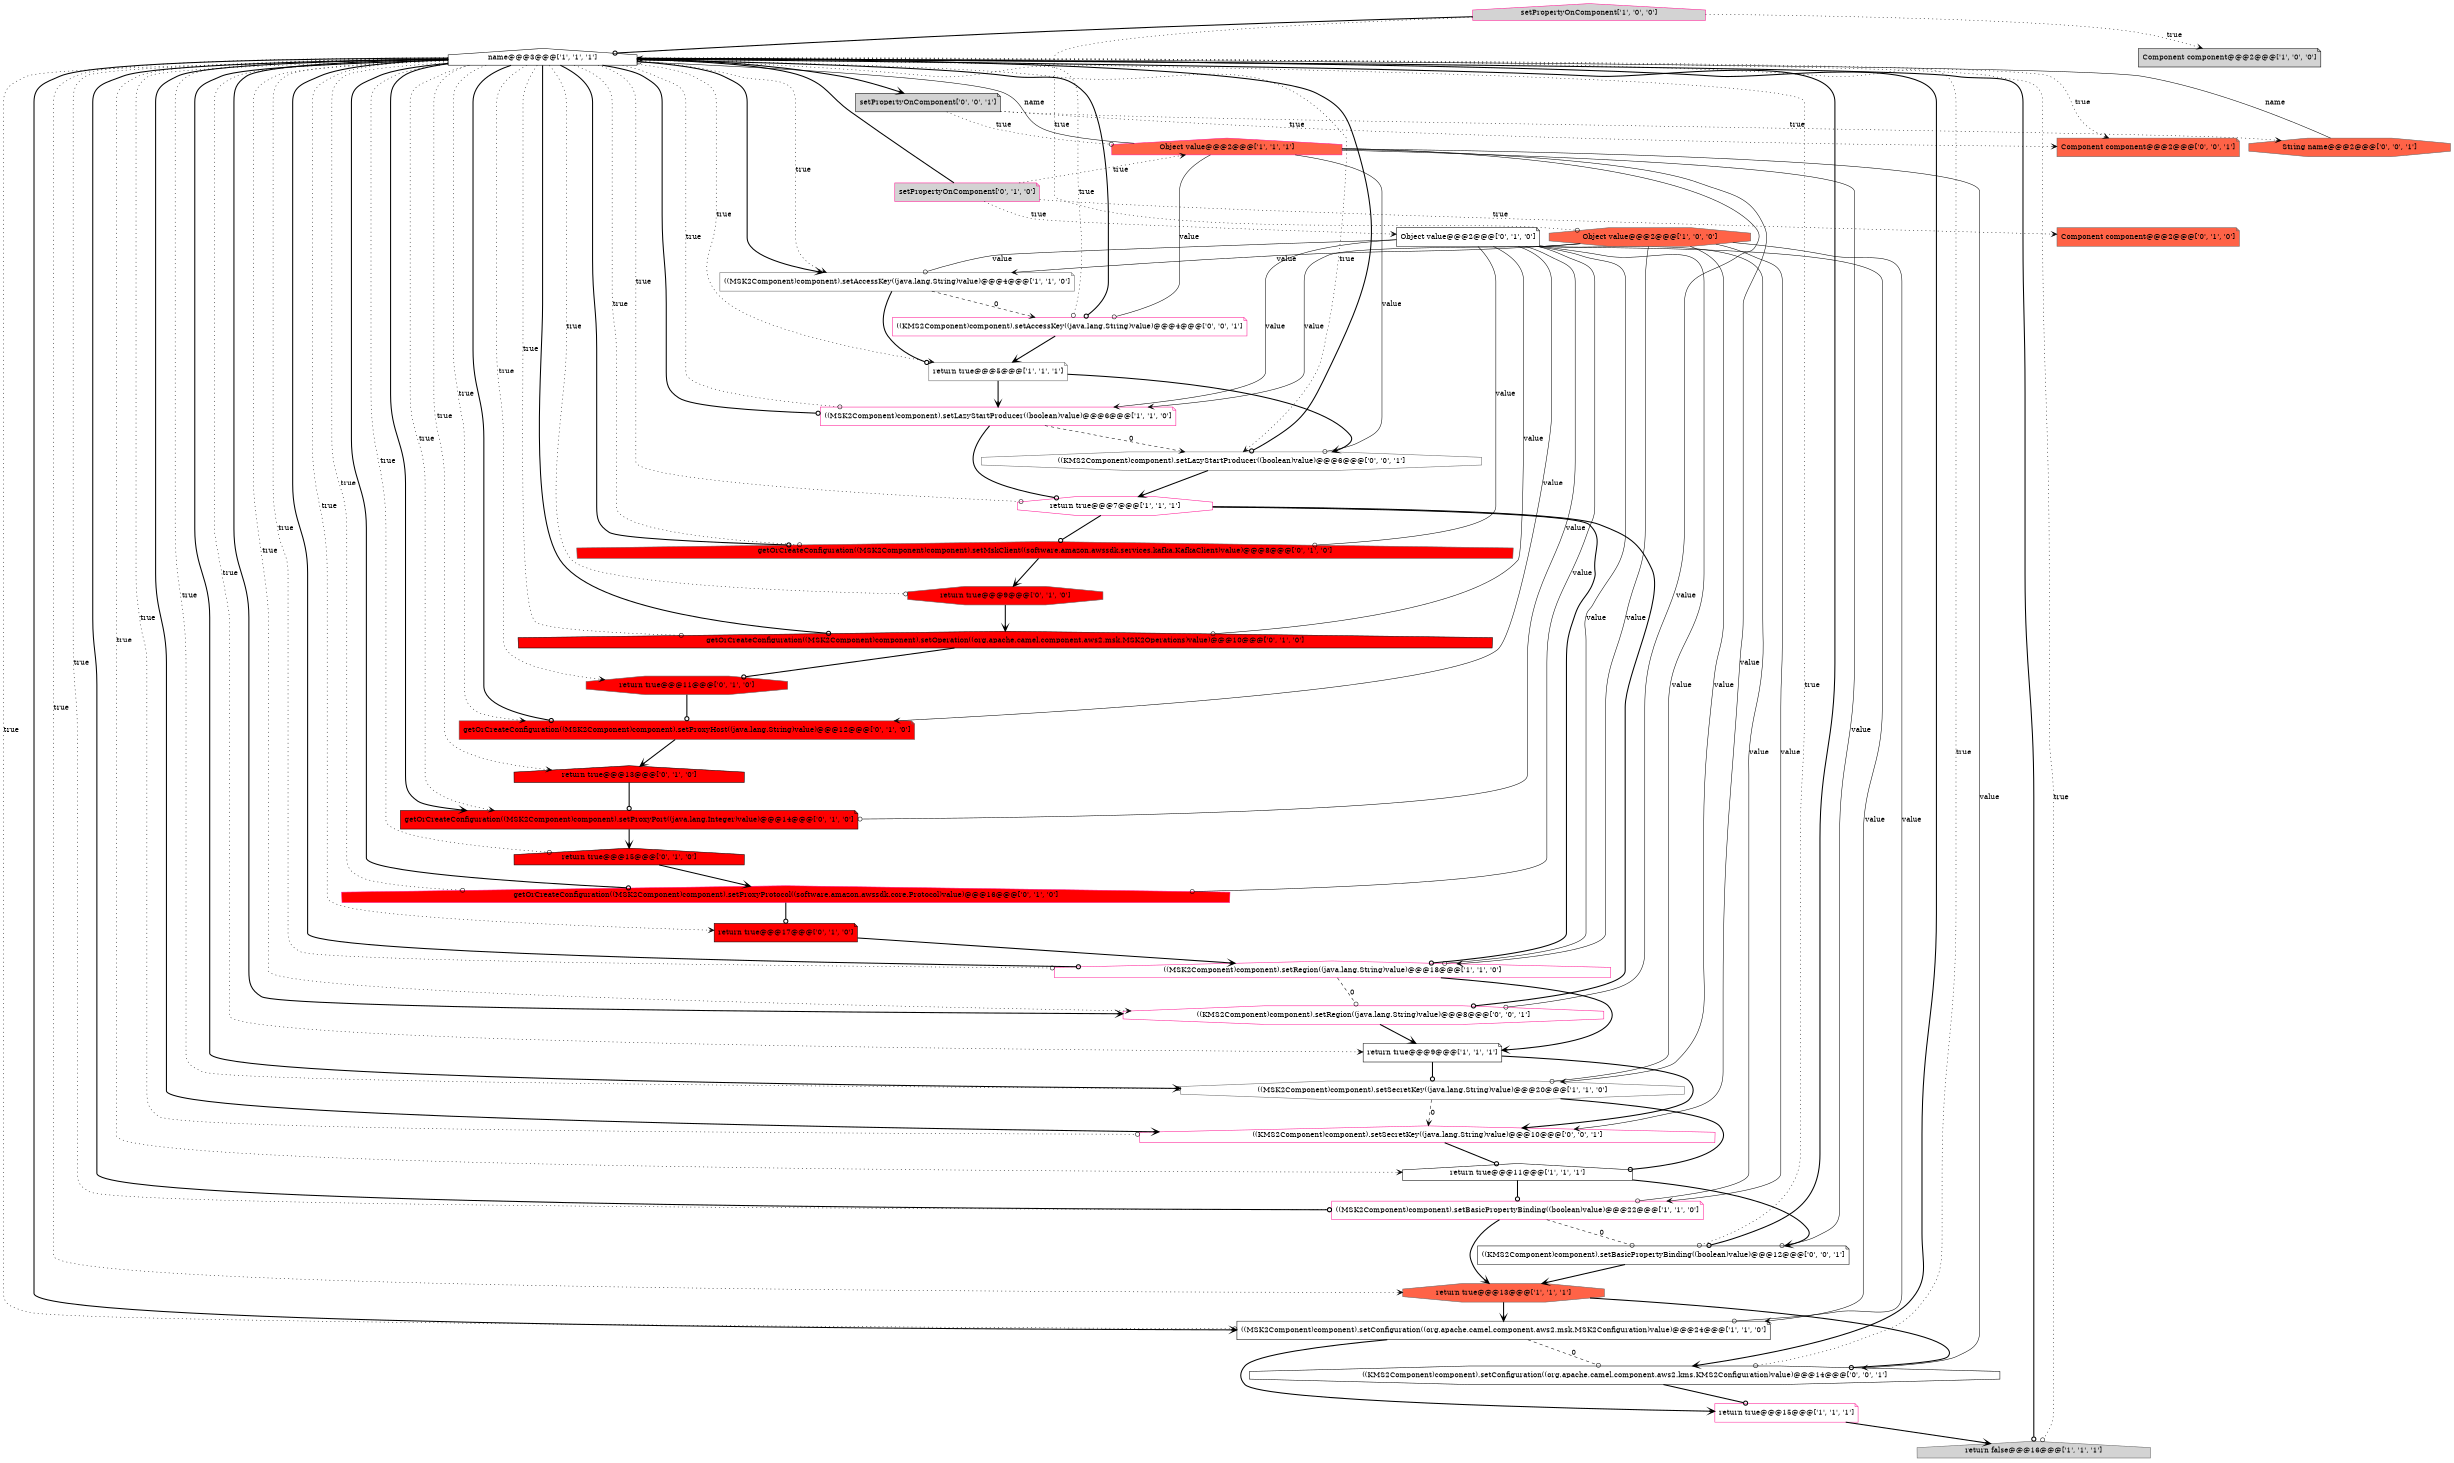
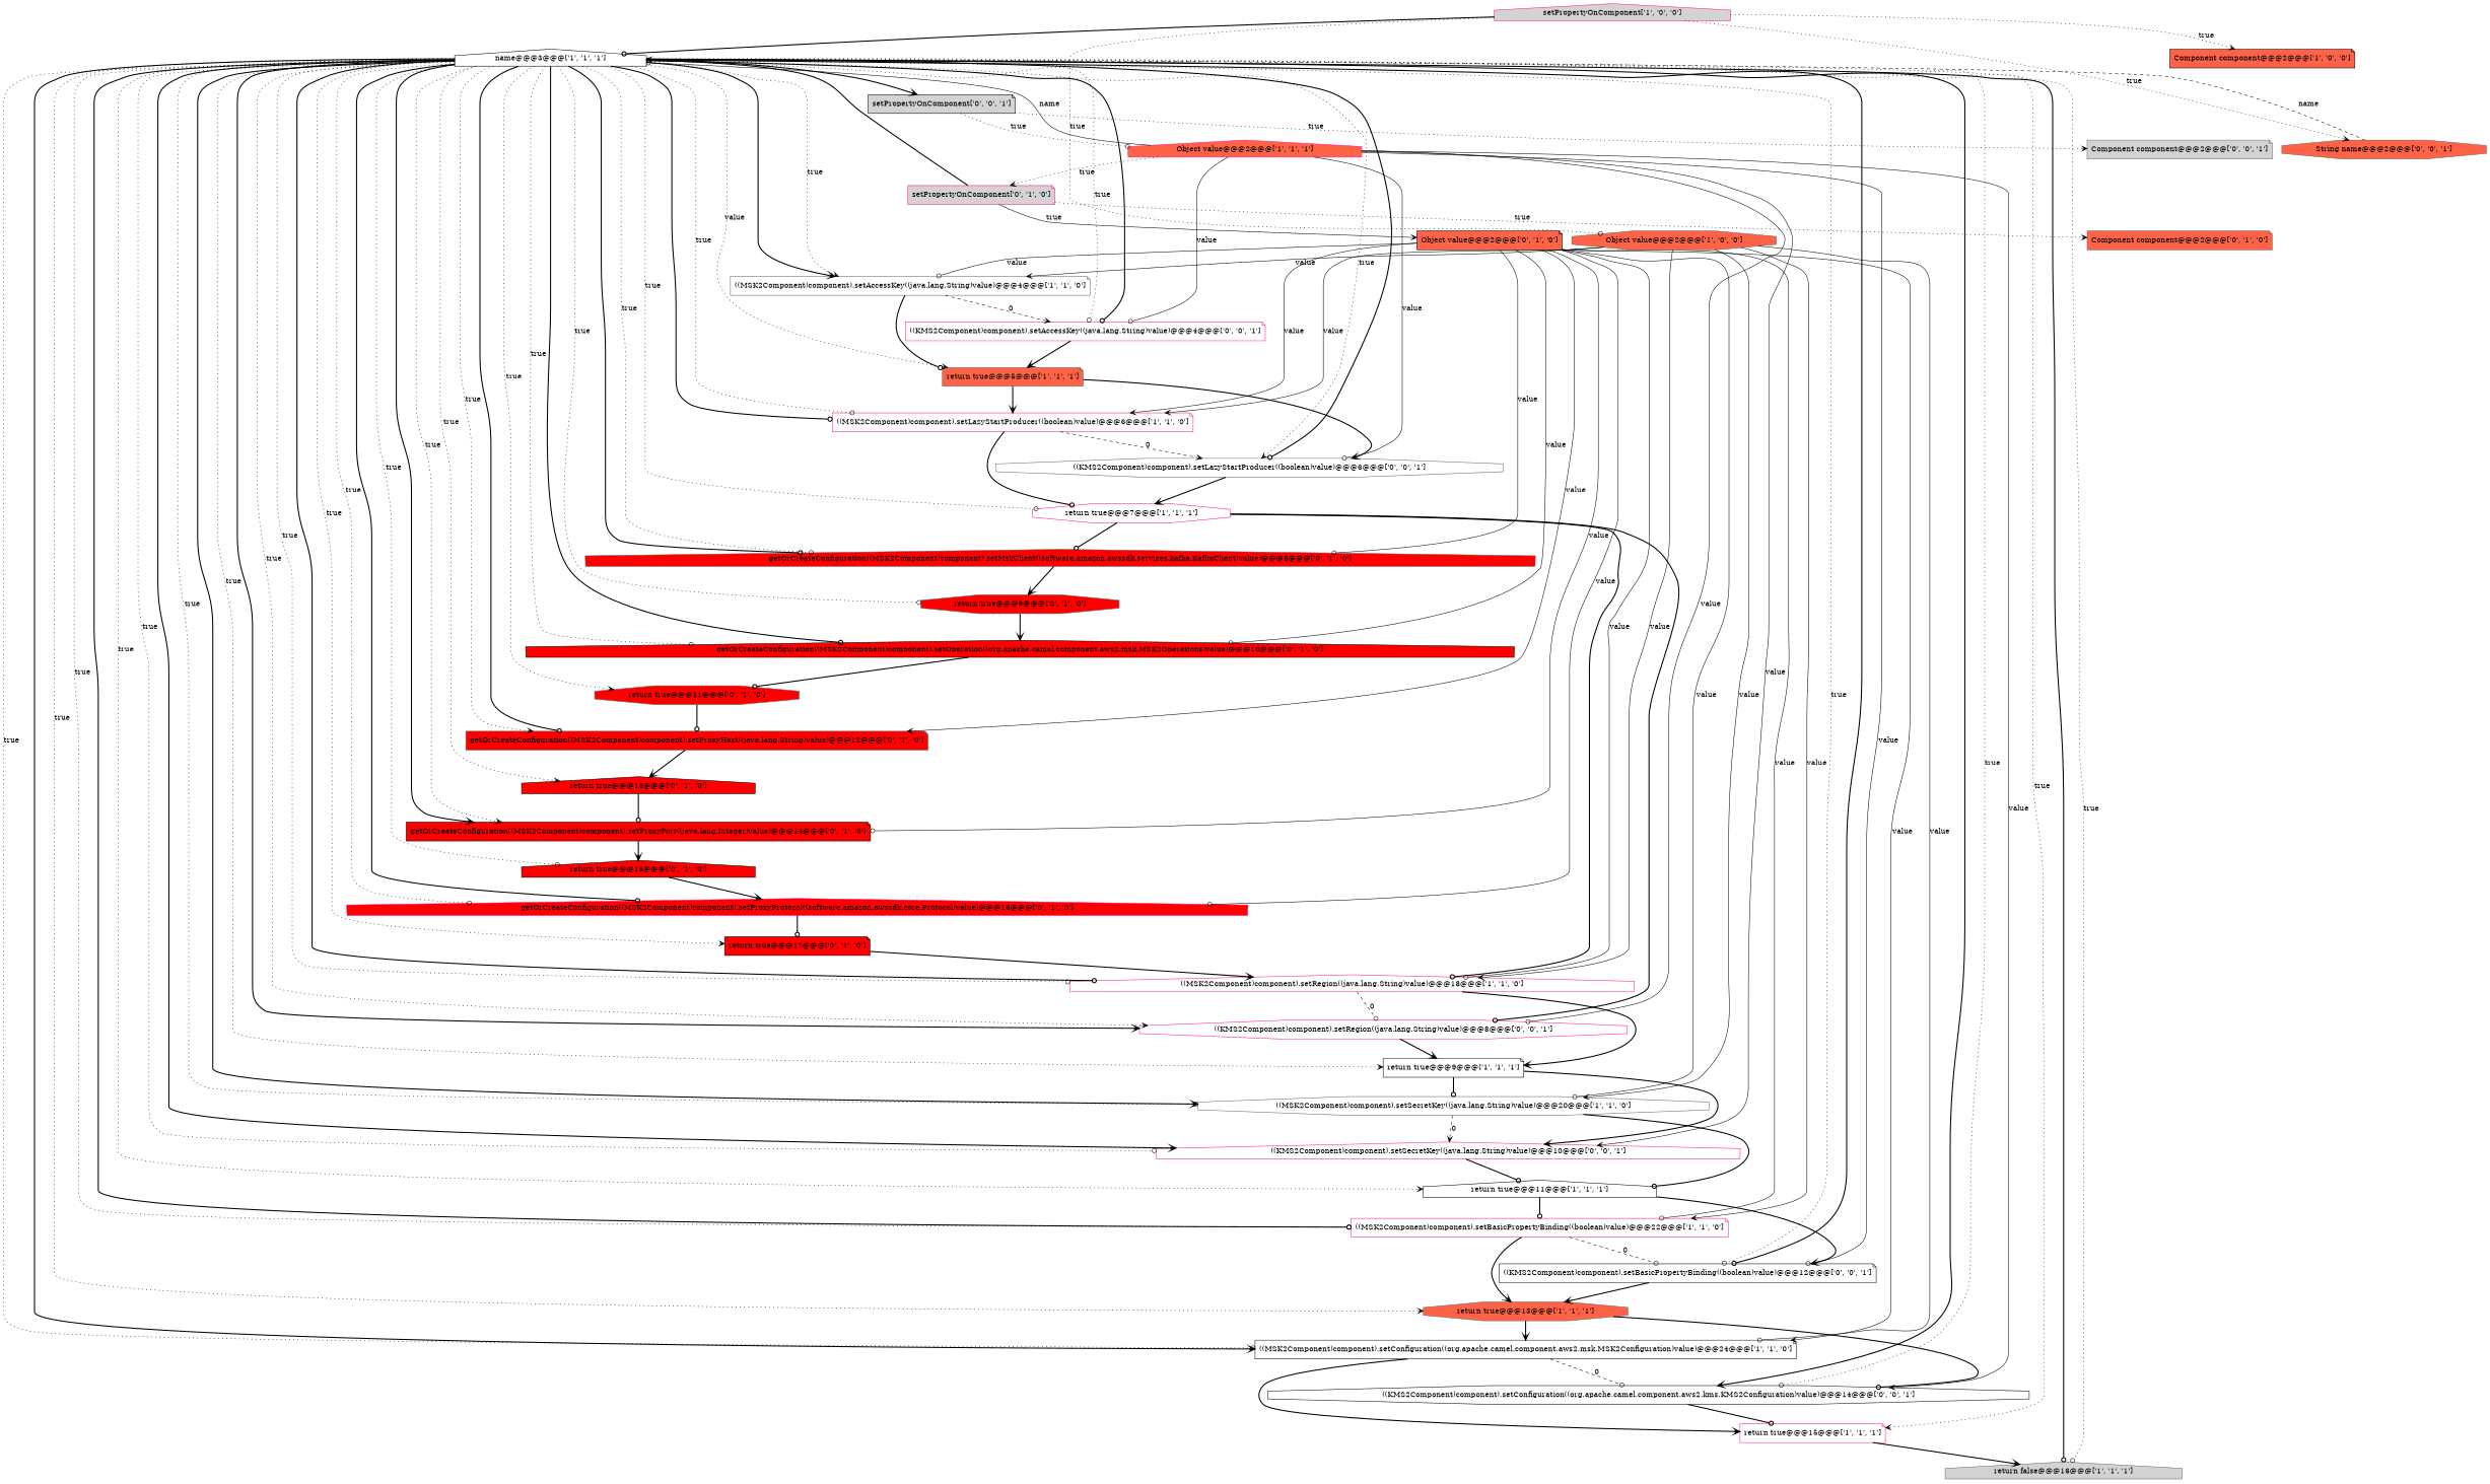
  digraph {
    node [color=black fillcolor=white shape=note style=filled]
    edge [arrowhead=odot style=bold]
    n1 [label="((MSK2Component)component).setConfiguration((org.apache.camel.component.aws2.msk.MSK2Configuration)value)@@@24@@@['1', '1', '0']"]
    n2 [color=deeppink label="return true@@@15@@@['1', '1', '1']"]
    n3 [label="((KMS2Component)component).setConfiguration((org.apache.camel.component.aws2.kms.KMS2Configuration)value)@@@14@@@['0', '0', '1']" shape=octagon]
    n4 [color=gray40 fillcolor=lightgray label="return false@@@16@@@['1', '1', '1']" shape=house]
    n5 [label="name@@@3@@@['1', '1', '1']" shape=house]
    n6 [color=gray40 fillcolor=red label="return true@@@11@@@['0', '1', '0']" shape=octagon]
    n7 [color=gray40 fillcolor=red label="getOrCreateConfiguration((MSK2Component)component).setMskClient((software.amazon.awssdk.services.kafka.KafkaClient)value)@@@8@@@['0', '1', '0']" shape=house]
    n8 [color=deeppink label="((MSK2Component)component).setBasicPropertyBinding((boolean)value)@@@22@@@['1', '1', '0']"]
    n9 [color=deeppink label="((KMS2Component)component).setRegion((java.lang.String)value)@@@8@@@['0', '0', '1']" shape=octagon]
    n10 [color=deeppink label="((MSK2Component)component).setLazyStartProducer((boolean)value)@@@6@@@['1', '1', '0']"]
    n11 [fillcolor=red label="return true@@@15@@@['0', '1', '0']" shape=house]
    n12 [color=deeppink label="((KMS2Component)component).setSecretKey((java.lang.String)value)@@@10@@@['0', '0', '1']" shape=house]
    n13 [label="((KMS2Component)component).setBasicPropertyBinding((boolean)value)@@@12@@@['0', '0', '1']"]
    n14 [color=gray40 fillcolor=red label="getOrCreateConfiguration((MSK2Component)component).setProxyHost((java.lang.String)value)@@@12@@@['0', '1', '0']"]
    n15 [color=gray40 fillcolor=tomato label="return true@@@13@@@['1', '1', '1']" shape=octagon]
    n16 [fillcolor=red label="return true@@@13@@@['0', '1', '0']" shape=house]
    n17 [color=gray40 label="((MSK2Component)component).setAccessKey((java.lang.String)value)@@@4@@@['1', '1', '0']"]
    n18 [color=deeppink fillcolor=red label="getOrCreateConfiguration((MSK2Component)component).setProxyProtocol((software.amazon.awssdk.core.Protocol)value)@@@16@@@['0', '1', '0']" shape=house]
    n19 [color=gray40 label="((MSK2Component)component).setSecretKey((java.lang.String)value)@@@20@@@['1', '1', '0']" shape=octagon]
    n20 [fillcolor=red label="return true@@@17@@@['0', '1', '0']"]
    n21 [fillcolor=red label="getOrCreateConfiguration((MSK2Component)component).setProxyPort((java.lang.Integer)value)@@@14@@@['0', '1', '0']"]
-   n22 [color=gray40 label="return true@@@5@@@['1', '1', '1']"]
+   n22 [color=gray40 fillcolor=tomato label="return true@@@5@@@['1', '1', '1']"]
    n23 [color=deeppink label="((MSK2Component)component).setRegion((java.lang.String)value)@@@18@@@['1', '1', '0']" shape=house]
    n24 [fillcolor=red label="getOrCreateConfiguration((MSK2Component)component).setOperation((org.apache.camel.component.aws2.msk.MSK2Operations)value)@@@10@@@['0', '1', '0']" shape=house]
    n25 [label="return true@@@11@@@['1', '1', '1']" shape=house]
    n26 [label="return true@@@9@@@['1', '1', '1']"]
    n27 [color=deeppink label="((KMS2Component)component).setAccessKey((java.lang.String)value)@@@4@@@['0', '0', '1']"]
    n28 [color=gray40 fillcolor=red label="return true@@@9@@@['0', '1', '0']" shape=octagon]
    n29 [color=gray40 label="((KMS2Component)component).setLazyStartProducer((boolean)value)@@@6@@@['0', '0', '1']" shape=octagon]
    n30 [color=deeppink label="return true@@@7@@@['1', '1', '1']" shape=octagon]
    n31 [fillcolor=lightgray label="setPropertyOnComponent['0', '0', '1']"]
    n32 [color=deeppink fillcolor=lightgray label="setPropertyOnComponent['0', '1', '0']"]
-   n33 [label="Object value@@@2@@@['0', '1', '0']"]
+   n33 [fillcolor=tomato label="Object value@@@2@@@['0', '1', '0']"]
    n34 [color=deeppink fillcolor=tomato label="Object value@@@2@@@['1', '1', '1']" shape=house]
    n35 [color=gray40 fillcolor=tomato label="Component component@@@2@@@['0', '1', '0']"]
    n36 [color=gray40 fillcolor=tomato label="Object value@@@2@@@['1', '0', '0']" shape=octagon]
-   n37 [color=gray40 fillcolor=tomato label="Component component@@@2@@@['0', '0', '1']"]
-   n38 [fillcolor=lightgray label="Component component@@@2@@@['1', '0', '0']"]
+   n37 [color=gray40 fillcolor=lightgray label="Component component@@@2@@@['0', '0', '1']"]
+   n38 [fillcolor=tomato label="Component component@@@2@@@['1', '0', '0']"]
    n39 [color=deeppink fillcolor=lightgray label="setPropertyOnComponent['1', '0', '0']" shape=house]
    n40 [color=gray40 fillcolor=tomato label="String name@@@2@@@['0', '0', '1']" shape=octagon]
    n1 -> n2 [arrowhead=vee]
    n1 -> n3 [label=0 style=dashed]
    n2 -> n4 [arrowhead=vee]
    n3 -> n2
    n5 -> n1 [label=true style=dotted]
    n5 -> n1 [arrowhead=vee]
-   n5 -> n37 [arrowhead=vee label=true style=dotted]
+   n5 -> n2 [arrowhead=vee label=true style=dotted]
    n5 -> n3 [arrowhead=vee]
    n5 -> n3 [label=true style=dotted]
    n5 -> n4
    n5 -> n4 [label=true style=dotted]
    n5 -> n6 [arrowhead=vee label=true style=dotted]
    n5 -> n7
    n5 -> n7 [label=true style=dotted]
    n5 -> n8 [label=true style=dotted]
    n5 -> n8
    n5 -> n9 [arrowhead=vee]
    n5 -> n9 [arrowhead=vee label=true style=dotted]
    n5 -> n10
    n5 -> n10 [label=true style=dotted]
    n5 -> n11 [label=true style=dotted]
    n5 -> n12 [label=true style=dotted]
    n5 -> n12 [arrowhead=vee]
    n5 -> n13 [label=true style=dotted]
    n5 -> n13
    n5 -> n14 [arrowhead=vee label=true style=dotted]
    n5 -> n14
    n5 -> n15 [arrowhead=vee label=true style=dotted]
    n5 -> n16 [arrowhead=vee label=true style=dotted]
    n5 -> n17 [arrowhead=vee]
    n5 -> n17 [arrowhead=vee label=true style=dotted]
    n5 -> n18 [label=true style=dotted]
    n5 -> n18
    n5 -> n19 [label=true style=dotted]
    n5 -> n19 [arrowhead=vee]
    n5 -> n20 [arrowhead=vee label=true style=dotted]
    n5 -> n21 [arrowhead=vee]
    n5 -> n21 [arrowhead=vee label=true style=dotted]
-   n5 -> n22 [arrowhead=vee label=true style=dotted]
+   n5 -> n22 [arrowhead=vee label=value style=dotted]
    n5 -> n23 [label=true style=dotted]
    n5 -> n23
    n5 -> n24 [label=true style=dotted]
    n5 -> n24
    n5 -> n25 [arrowhead=vee label=true style=dotted]
    n5 -> n26 [arrowhead=vee label=true style=dotted]
    n5 -> n27 [label=true style=dotted]
    n5 -> n27
    n5 -> n28 [label=true style=dotted]
    n5 -> n29 [arrowhead=vee label=true style=dotted]
    n5 -> n29
    n5 -> n30 [label=true style=dotted]
    n5 -> n31 [arrowhead=vee]
    n6 -> n14
    n7 -> n28 [arrowhead=vee]
    n8 -> n13 [label=0 style=dashed]
    n8 -> n15 [arrowhead=vee]
    n9 -> n26 [arrowhead=vee]
    n10 -> n29 [arrowhead=vee label=0 style=dashed]
    n10 -> n30
    n11 -> n18 [arrowhead=vee]
    n12 -> n25
    n13 -> n15 [arrowhead=vee]
    n14 -> n16 [arrowhead=vee]
    n15 -> n1 [arrowhead=vee]
    n15 -> n3
    n16 -> n21
    n17 -> n22
    n17 -> n27 [arrowhead=vee label=0 style=dashed]
    n18 -> n20
    n19 -> n12 [arrowhead=vee label=0 style=dashed]
    n19 -> n25
    n20 -> n23 [arrowhead=vee]
    n21 -> n11 [arrowhead=vee]
    n22 -> n10 [arrowhead=vee]
    n22 -> n29 [arrowhead=vee]
    n23 -> n9 [label=0 style=dashed]
    n23 -> n26 [arrowhead=vee]
    n24 -> n6
    n25 -> n8
    n25 -> n13 [arrowhead=vee]
    n26 -> n12 [arrowhead=vee]
    n26 -> n19
    n27 -> n22 [arrowhead=vee]
    n28 -> n24 [arrowhead=vee]
    n29 -> n30 [arrowhead=vee]
    n30 -> n7
    n30 -> n9
    n30 -> n23
    n31 -> n34 [label=true style=dotted]
    n31 -> n37 [arrowhead=vee label=true style=dotted]
-   n31 -> n40 [arrowhead=vee label=true style=dotted]
+   n39 -> n40 [arrowhead=vee label=true style=dotted]
    n32 -> n5
-   n32 -> n33 [arrowhead=vee label=true style=dotted]
-   n32 -> n34 [arrowhead=vee label=true style=dotted]
+   n32 -> n33 [arrowhead=vee label=true style=solid]
+   n34 -> n32 [arrowhead=vee label=true style=dotted]
    n32 -> n35 [arrowhead=vee label=true style=dotted]
    n33 -> n1 [arrowhead=vee label=value style=solid]
    n33 -> n7 [label=value style=solid]
    n33 -> n8 [label=value style=solid]
    n33 -> n10 [arrowhead=vee label=value style=solid]
    n33 -> n14 [arrowhead=vee label=value style=solid]
    n33 -> n17 [label=value style=solid]
    n33 -> n18 [label=value style=solid]
    n33 -> n19 [label=value style=solid]
    n33 -> n21 [label=value style=solid]
    n33 -> n23 [label=value style=solid]
    n33 -> n24 [label=value style=solid]
    n34 -> n3 [arrowhead=vee label=value style=solid]
    n34 -> n5 [label=name style=solid]
    n34 -> n9 [label=value style=solid]
    n34 -> n12 [arrowhead=vee label=value style=solid]
    n34 -> n13 [label=value style=solid]
    n34 -> n27 [label=value style=solid]
    n34 -> n29 [label=value style=solid]
    n36 -> n1 [label=value style=solid]
    n36 -> n8 [arrowhead=vee label=value style=solid]
    n36 -> n10 [arrowhead=vee label=value style=solid]
    n36 -> n17 [arrowhead=vee label=value style=solid]
    n36 -> n19 [arrowhead=vee label=value style=solid]
    n36 -> n23 [arrowhead=vee label=value style=solid]
    n39 -> n5
    n39 -> n36 [label=true style=dotted]
    n39 -> n38 [arrowhead=vee label=true style=dotted]
-   n40 -> n5 [arrowhead=vee label=name style=solid]
+   n40 -> n5 [arrowhead=vee label=name style=dashed]
  }
